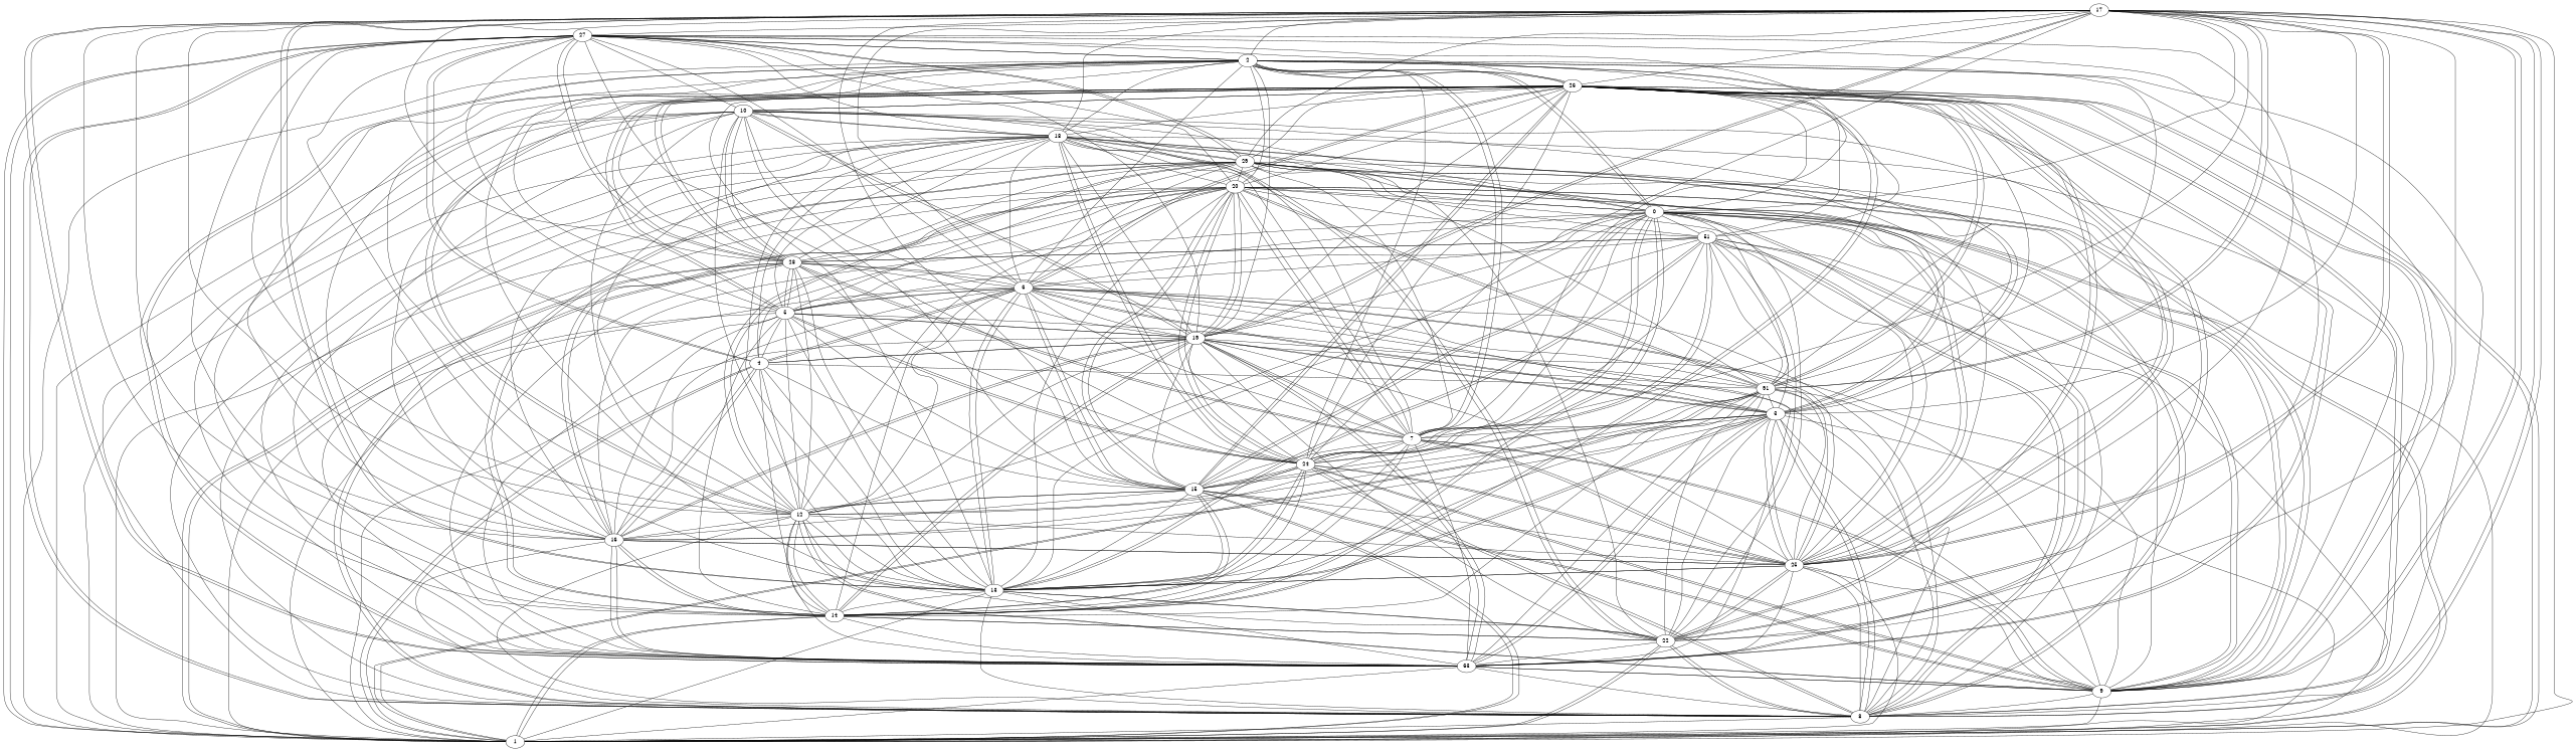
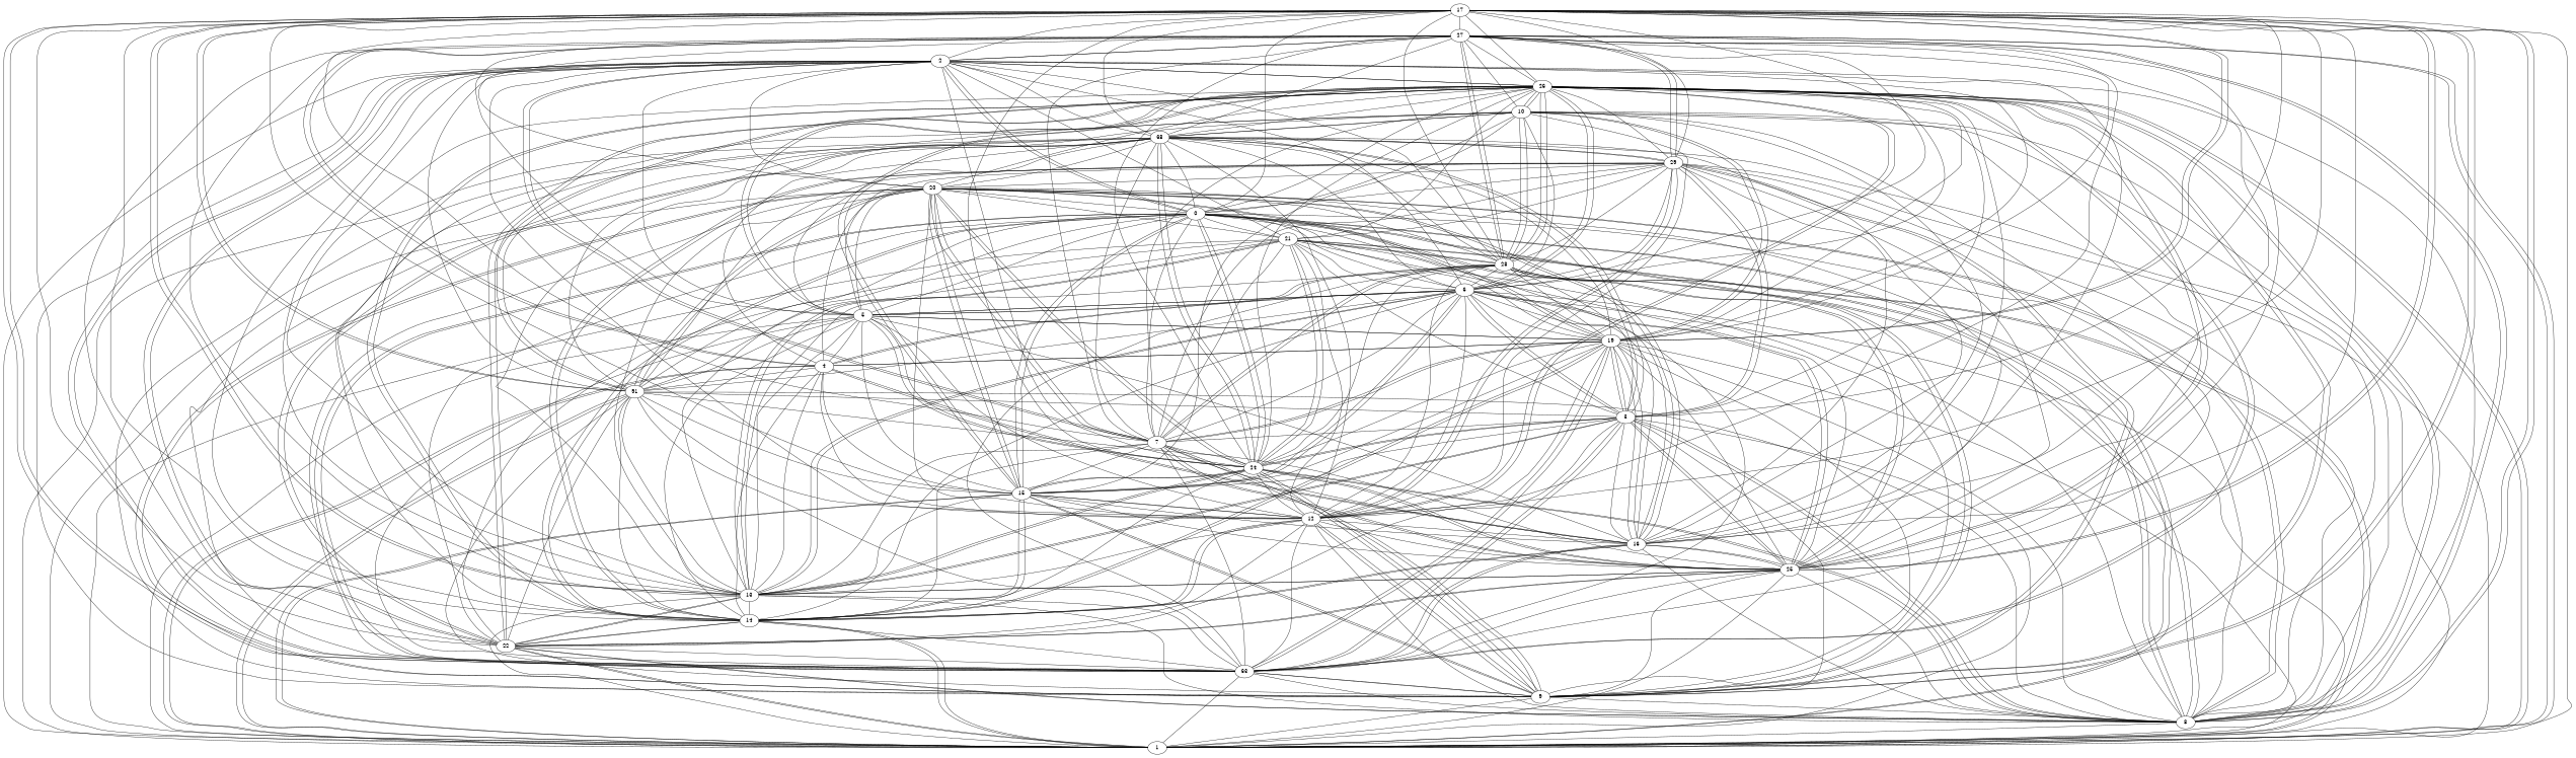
  graph {
    17
    27
    7
    2
    19
    8
    1
    n8 [label=63]
    22
    14
    25
    9
    3
    16
    13
    n16 [label=91]
    12
    15
    24
    28
    4
    5
    29
-   18
+   18 [label=68]
    0
    6
-   21 [label=51]
+   21
    20
    26
    10
    17 -- 27
    17 -- 7
    17 -- 2
    17 -- 19
    17 -- 8
    17 -- 1
    17 -- n8
    17 -- 22
    17 -- 14
    17 -- 25
    17 -- 9
    17 -- 3
    17 -- 16
    17 -- 13
    17 -- n16
    17 -- 12
    17 -- 15
    27 -- 2
    27 -- 19
    27 -- 8
    27 -- 1
    27 -- 16
    27 -- 24
    27 -- 28
    27 -- 4
    27 -- 5
    27 -- 29
    7 -- 27
    7 -- 2
    7 -- 19
    7 -- 25
    7 -- 9
    7 -- 24
    7 -- 28
    7 -- 18
    7 -- 0
    7 -- 6
    7 -- 21
    7 -- 20
    2 -- 27
    2 -- 7
    2 -- 8
    2 -- 1
    2 -- n8
    2 -- 22
    2 -- 14
    2 -- 5
    2 -- 18
    2 -- 0
    2 -- 6
    2 -- 26
    19 -- 17
    19 -- 7
    19 -- 2
    19 -- 8
    19 -- n8
-   19 -- 22
    19 -- 14
    19 -- 3
    19 -- 16
    19 -- 15
    19 -- 28
    19 -- 4
    19 -- 5
    19 -- 18
    19 -- 0
    19 -- 20
    19 -- 10
    8 -- 17
    8 -- 27
    8 -- 1
    8 -- 22
    8 -- 25
    8 -- 3
    8 -- 12
    8 -- 24
    8 -- 28
    8 -- 29
    8 -- 6
    8 -- 21
    8 -- 20
    8 -- 26
    8 -- 10
    1 -- 27
    1 -- 19
    1 -- n8
    1 -- 22
    1 -- 14
    1 -- 25
    1 -- 3
    1 -- n16
    1 -- 15
    1 -- 28
    1 -- 4
    1 -- 18
    1 -- 0
    1 -- 21
    1 -- 20
    1 -- 26
    n8 -- 17
    n8 -- 7
    n8 -- 2
    n8 -- 19
    n8 -- 8
    n8 -- 14
    n8 -- 9
    n8 -- 3
    n8 -- 16
    n8 -- 12
    n8 -- 28
    n8 -- 0
    n8 -- 20
    n8 -- 26
    22 -- 27
    22 -- 2
    22 -- 8
    22 -- 1
    22 -- n8
    22 -- 14
    22 -- 25
    22 -- 13
    22 -- n16
    22 -- 12
    22 -- 18
    22 -- 21
    22 -- 26
-   22 -- 10
    14 -- 7
    14 -- 19
    14 -- 1
    14 -- 22
    14 -- 16
    14 -- n16
    14 -- 12
    14 -- 15
    14 -- 24
    14 -- 29
    14 -- 0
    14 -- 26
    25 -- 17
    25 -- 27
    25 -- 7
    25 -- 19
    25 -- n8
    25 -- 22
    25 -- 3
    25 -- 16
    25 -- 13
    25 -- n16
    25 -- 12
    25 -- 24
    25 -- 0
    25 -- 6
    25 -- 21
    25 -- 26
    25 -- 10
    9 -- 17
    9 -- 7
    9 -- 2
    9 -- 19
    9 -- 8
    9 -- 1
    9 -- n8
    9 -- 25
    9 -- 3
    9 -- 12
    9 -- 15
    9 -- 24
    9 -- 29
    9 -- 0
    9 -- 21
    9 -- 20
    9 -- 26
    3 -- 7
    3 -- 19
    3 -- 8
    3 -- n8
    3 -- 22
    3 -- 25
    3 -- 16
    3 -- 13
    3 -- 15
    3 -- 24
    3 -- 29
    3 -- 18
    3 -- 6
    16 -- 7
    16 -- 2
    16 -- 19
    16 -- 8
    16 -- n8
    16 -- 14
    16 -- 25
    16 -- 15
    16 -- 4
    16 -- 5
    16 -- 6
    16 -- 20
    16 -- 10
    13 -- 17
    13 -- 27
    13 -- 7
    13 -- 2
    13 -- 8
    13 -- 1
    13 -- n8
    13 -- 22
    13 -- 14
    13 -- 25
    13 -- 3
    13 -- n16
    13 -- 12
    13 -- 24
    13 -- 28
    13 -- 4
    13 -- 18
    13 -- 0
    13 -- 6
    13 -- 21
    13 -- 26
    n16 -- 17
    n16 -- 2
    n16 -- 8
    n16 -- 1
    n16 -- n8
    n16 -- 9
    n16 -- 3
    n16 -- 0
    n16 -- 21
    n16 -- 20
    n16 -- 26
    12 -- 27
    12 -- 2
    12 -- 19
    12 -- 14
    12 -- 9
    12 -- 16
    12 -- n16
    12 -- 15
    12 -- 24
    12 -- 28
    12 -- 4
    12 -- 5
    12 -- 29
    12 -- 18
    12 -- 20
    12 -- 26
    12 -- 10
    15 -- 7
    15 -- 1
    15 -- 14
    15 -- 25
    15 -- 9
    15 -- 13
    15 -- n16
    15 -- 12
    15 -- 24
    15 -- 4
    15 -- 5
    15 -- 0
    15 -- 6
    15 -- 20
    15 -- 26
    24 -- 17
    24 -- 2
    24 -- 19
    24 -- 8
    24 -- 25
    24 -- 9
    24 -- 3
    24 -- 13
    24 -- 15
    24 -- 28
    24 -- 5
    24 -- 18
    24 -- 0
    24 -- 21
    24 -- 20
    28 -- 17
    28 -- 27
    28 -- 7
    28 -- 2
    28 -- 8
    28 -- 1
    28 -- 3
    28 -- 5
    28 -- 29
    28 -- 6
    28 -- 21
    28 -- 20
    28 -- 26
    28 -- 10
    4 -- 27
    4 -- 19
    4 -- 1
    4 -- 14
    4 -- 16
    4 -- n16
    4 -- 18
    4 -- 6
    4 -- 20
    5 -- 19
    5 -- 1
    5 -- n8
    5 -- 14
    5 -- 13
    5 -- n16
    5 -- 24
    5 -- 28
    5 -- 4
    5 -- 18
    5 -- 6
    5 -- 20
    5 -- 26
    29 -- 17
    29 -- 27
    29 -- 7
    29 -- 1
    29 -- 14
    29 -- 25
    29 -- 9
    29 -- 3
    29 -- 16
    29 -- n16
    29 -- 12
    29 -- 5
    29 -- 18
    29 -- 21
    29 -- 20
    18 -- 17
    18 -- 27
    18 -- 8
    18 -- n8
    18 -- 22
    18 -- 9
    18 -- 3
    18 -- 16
    18 -- 24
    18 -- 28
    18 -- 29
    18 -- 26
    18 -- 10
    0 -- 17
    0 -- 2
    0 -- 8
    0 -- 1
    0 -- n8
    0 -- 22
    0 -- 14
    0 -- 25
    0 -- 9
    0 -- 16
    0 -- 15
    0 -- 24
    0 -- 5
    0 -- 29
    0 -- 18
    0 -- 21
    0 -- 26
    0 -- 10
    6 -- 17
    6 -- 27
    6 -- 19
    6 -- 1
    6 -- n8
    6 -- 14
    6 -- 25
    6 -- 3
    6 -- 13
    6 -- n16
    6 -- 12
    6 -- 15
    6 -- 4
    6 -- 5
    6 -- 29
    6 -- 18
    6 -- 0
    6 -- 21
    6 -- 26
    6 -- 10
    21 -- 2
    21 -- 8
    21 -- 3
    21 -- 13
    21 -- 12
    21 -- 24
    21 -- 28
    21 -- 20
    21 -- 26
    20 -- 27
    20 -- 7
    20 -- 2
    20 -- 19
    20 -- 8
    20 -- 25
    20 -- 9
    20 -- 16
    20 -- 13
    20 -- n16
    20 -- 15
    20 -- 24
    20 -- 18
    20 -- 0
    20 -- 26
    26 -- 17
    26 -- 27
    26 -- 2
    26 -- 19
    26 -- 8
    26 -- 1
    26 -- n8
    26 -- 22
    26 -- 14
    26 -- 25
    26 -- 9
    26 -- 3
    26 -- 16
    26 -- n16
    26 -- 12
    26 -- 15
    26 -- 24
    26 -- 28
    26 -- 5
    26 -- 29
    26 -- 6
    26 -- 10
    10 -- 27
    10 -- 7
    10 -- 19
    10 -- 1
    10 -- n8
    10 -- 14
    10 -- 13
    10 -- n16
    10 -- 15
    10 -- 28
    10 -- 18
    10 -- 26
  }
